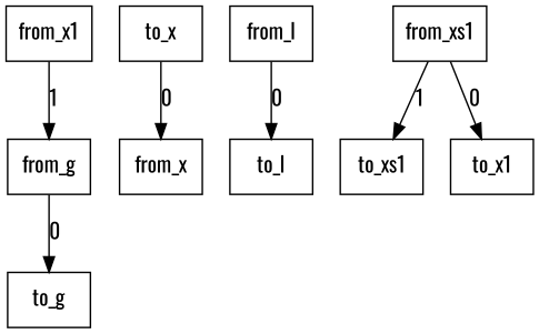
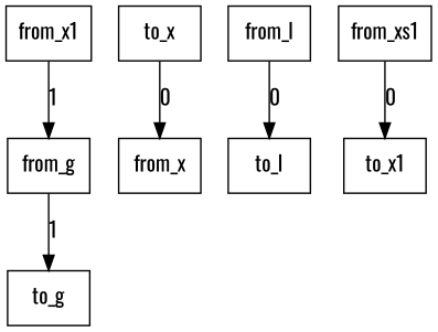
  digraph {
    fontname=Oswald
    rankdir=TB
    node [fillcolor=white fontname=Oswald shape=box style=filled]
    edge [fontname=Oswald]
    n1 [label=<from_x1>]
    n2 [label=<from_g>]
    n3 [label=<from_x>]
    n4 [label=<to_x>]
    n5 [label=<from_l>]
    n6 [label=<to_l>]
    n7 [label=<from_xs1>]
-   n8 [label=<to_xs1>]
    n9 [label=<to_x1>]
    n10 [label=<to_g>]
    n1 -> n2 [label=1]
-   n2 -> n10 [label=0]
+   n2 -> n10 [label=1]
    n4 -> n3 [label=0]
    n5 -> n6 [label=0]
-   n7 -> n8 [label=1]
    n7 -> n9 [label=0]
  }
